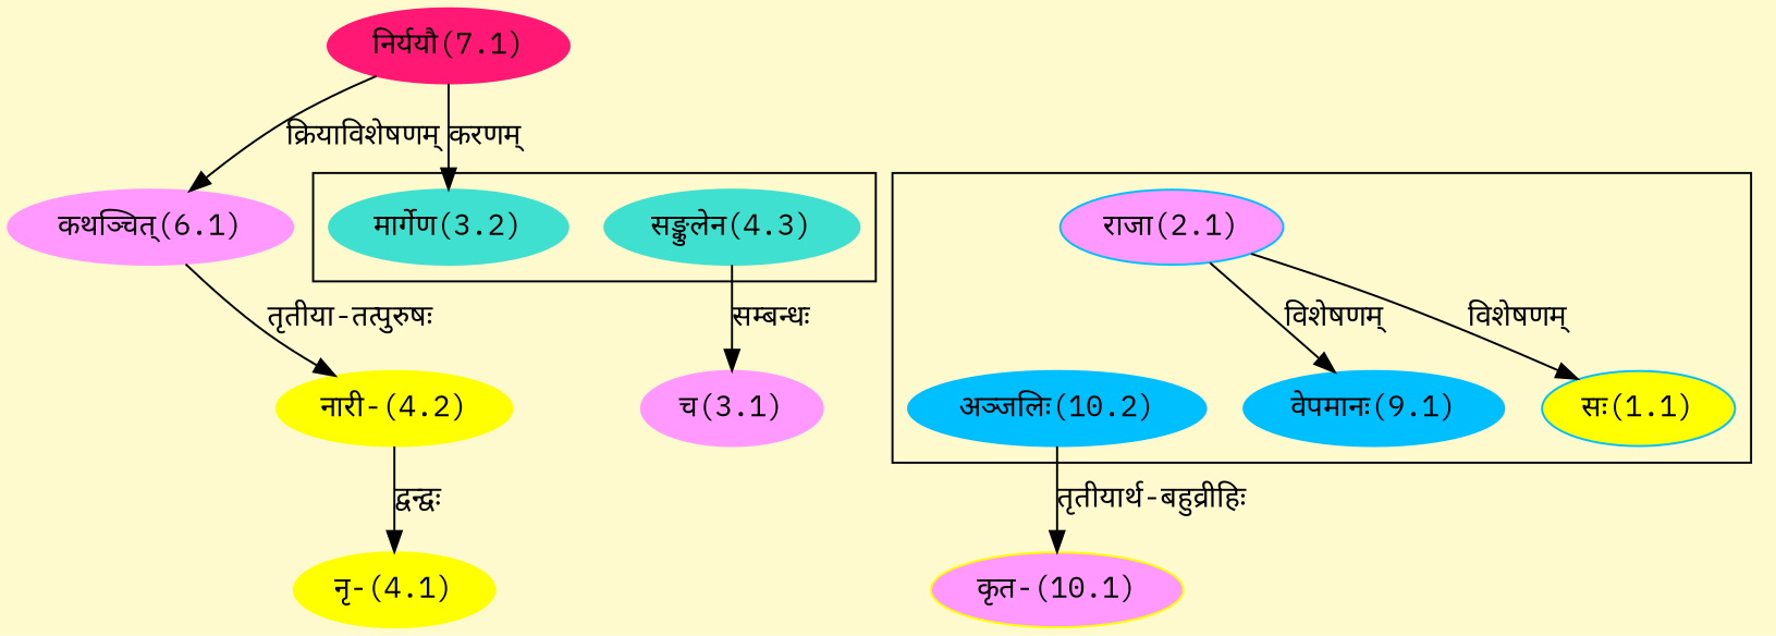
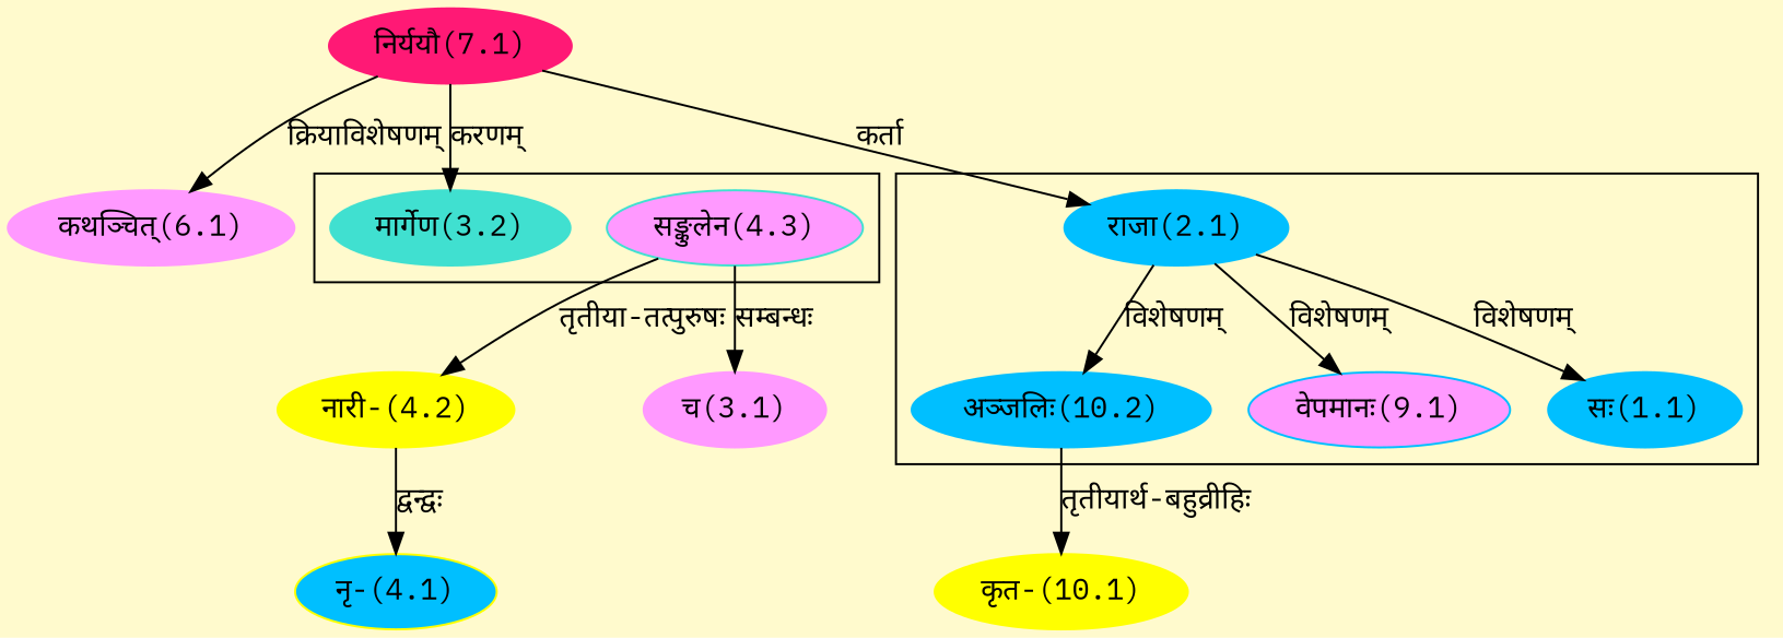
  digraph {
    bgcolor=lemonchiffon1
    compound=true
    fontname="IBM Plex Mono"
    rankdir=BT
    node [color="#00BFFF" fontname="IBM Plex Mono" style=filled]
    edge [dir=back fontname="IBM Plex Mono"]
-   n1 [label="सः(1.1)" fillcolor="#FFFF00"]
-   n2 [label="राजा(2.1)" fillcolor="#FF99FF"]
-   n3 [label="वेपमानः(9.1)"]
+   n1 [label="सः(1.1)"]
+   n2 [label="राजा(2.1)"]
+   n3 [label="वेपमानः(9.1)" fillcolor="#FF99FF"]
    n4 [label="अञ्जलिः(10.2)"]
-   n5 [color="#40E0D0" label="सङ्कुलेन(4.3)"]
+   n5 [color="#40E0D0" label="सङ्कुलेन(4.3)" fillcolor="#FF99FF"]
    n6 [color="#40E0D0" label="मार्गेण(3.2)"]
    n7 [color="#FF1975" label="निर्ययौ(7.1)"]
-   n8 [color="#FFFF00" label="नृ-(4.1)"]
+   n8 [color="#FFFF00" label="नृ-(4.1)" fillcolor="#00BFFF"]
    n9 [color="#FFFF00" label="नारी-(4.2)"]
    n10 [color="#FF99FF" label="च(3.1)"]
    n11 [color="#FF99FF" label="कथञ्चित्(6.1)"]
-   n12 [color="#FFFF00" label="कृत-(10.1)" fillcolor="#FF99FF"]
+   n12 [color="#FFFF00" label="कृत-(10.1)"]
    subgraph cluster_1 {
      n1
      n2
      n3
      n4
    }
    subgraph cluster_2 {
      n5
      n6
    }
    n1 -> n2 [label="विशेषणम्"]
+   n2 -> n7 [label="कर्ता"]
    n3 -> n2 [label="विशेषणम्"]
+   n4 -> n2 [label="विशेषणम्"]
    n6 -> n7 [label="करणम्"]
    n8 -> n9 [label="द्वन्द्वः"]
-   n9 -> n11 [label="तृतीया-तत्पुरुषः"]
+   n9 -> n5 [label="तृतीया-तत्पुरुषः"]
    n10 -> n5 [label="सम्बन्धः"]
    n11 -> n7 [label="क्रियाविशेषणम्"]
    n12 -> n4 [label="तृतीयार्थ-बहुव्रीहिः"]
  }
